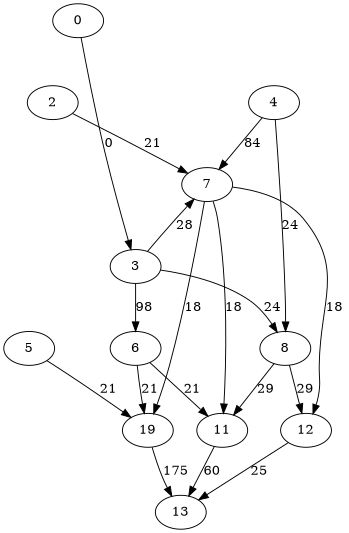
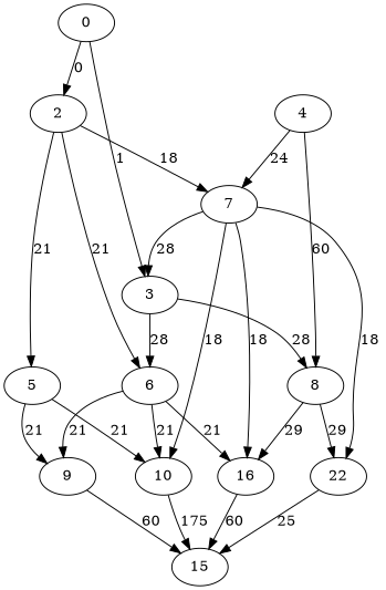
  digraph {
    0
    2
    3
    5
    6
    7
    8
    4
-   10 [label=19]
-   11
-   12
-   13
-   0 -> 3 [label=0]
-   2 -> 7 [label=21]
-   3 -> 6 [label=98]
-   3 -> 7 [label=28]
-   3 -> 8 [label=24]
+   9
+   10
+   11 [label=16]
+   12 [label=22]
+   13 [label=15]
+   0 -> 2 [label=0]
+   0 -> 3 [label=1]
+   2 -> 5 [label=21]
+   2 -> 6 [label=21]
+   2 -> 7 [label=18]
+   3 -> 6 [label=28]
+   7 -> 3 [label=28]
+   3 -> 8 [label=28]
+   5 -> 9 [label=21]
    5 -> 10 [label=21]
+   6 -> 9 [label=21]
    6 -> 10 [label=21]
    6 -> 11 [label=21]
    7 -> 10 [label=18]
    7 -> 11 [label=18]
    7 -> 12 [label=18]
    8 -> 11 [label=29]
    8 -> 12 [label=29]
-   4 -> 7 [label=84]
-   4 -> 8 [label=24]
+   4 -> 7 [label=24]
+   4 -> 8 [label=60]
+   9 -> 13 [label=60]
    10 -> 13 [label=175]
    11 -> 13 [label=60]
    12 -> 13 [label=25]
  }
